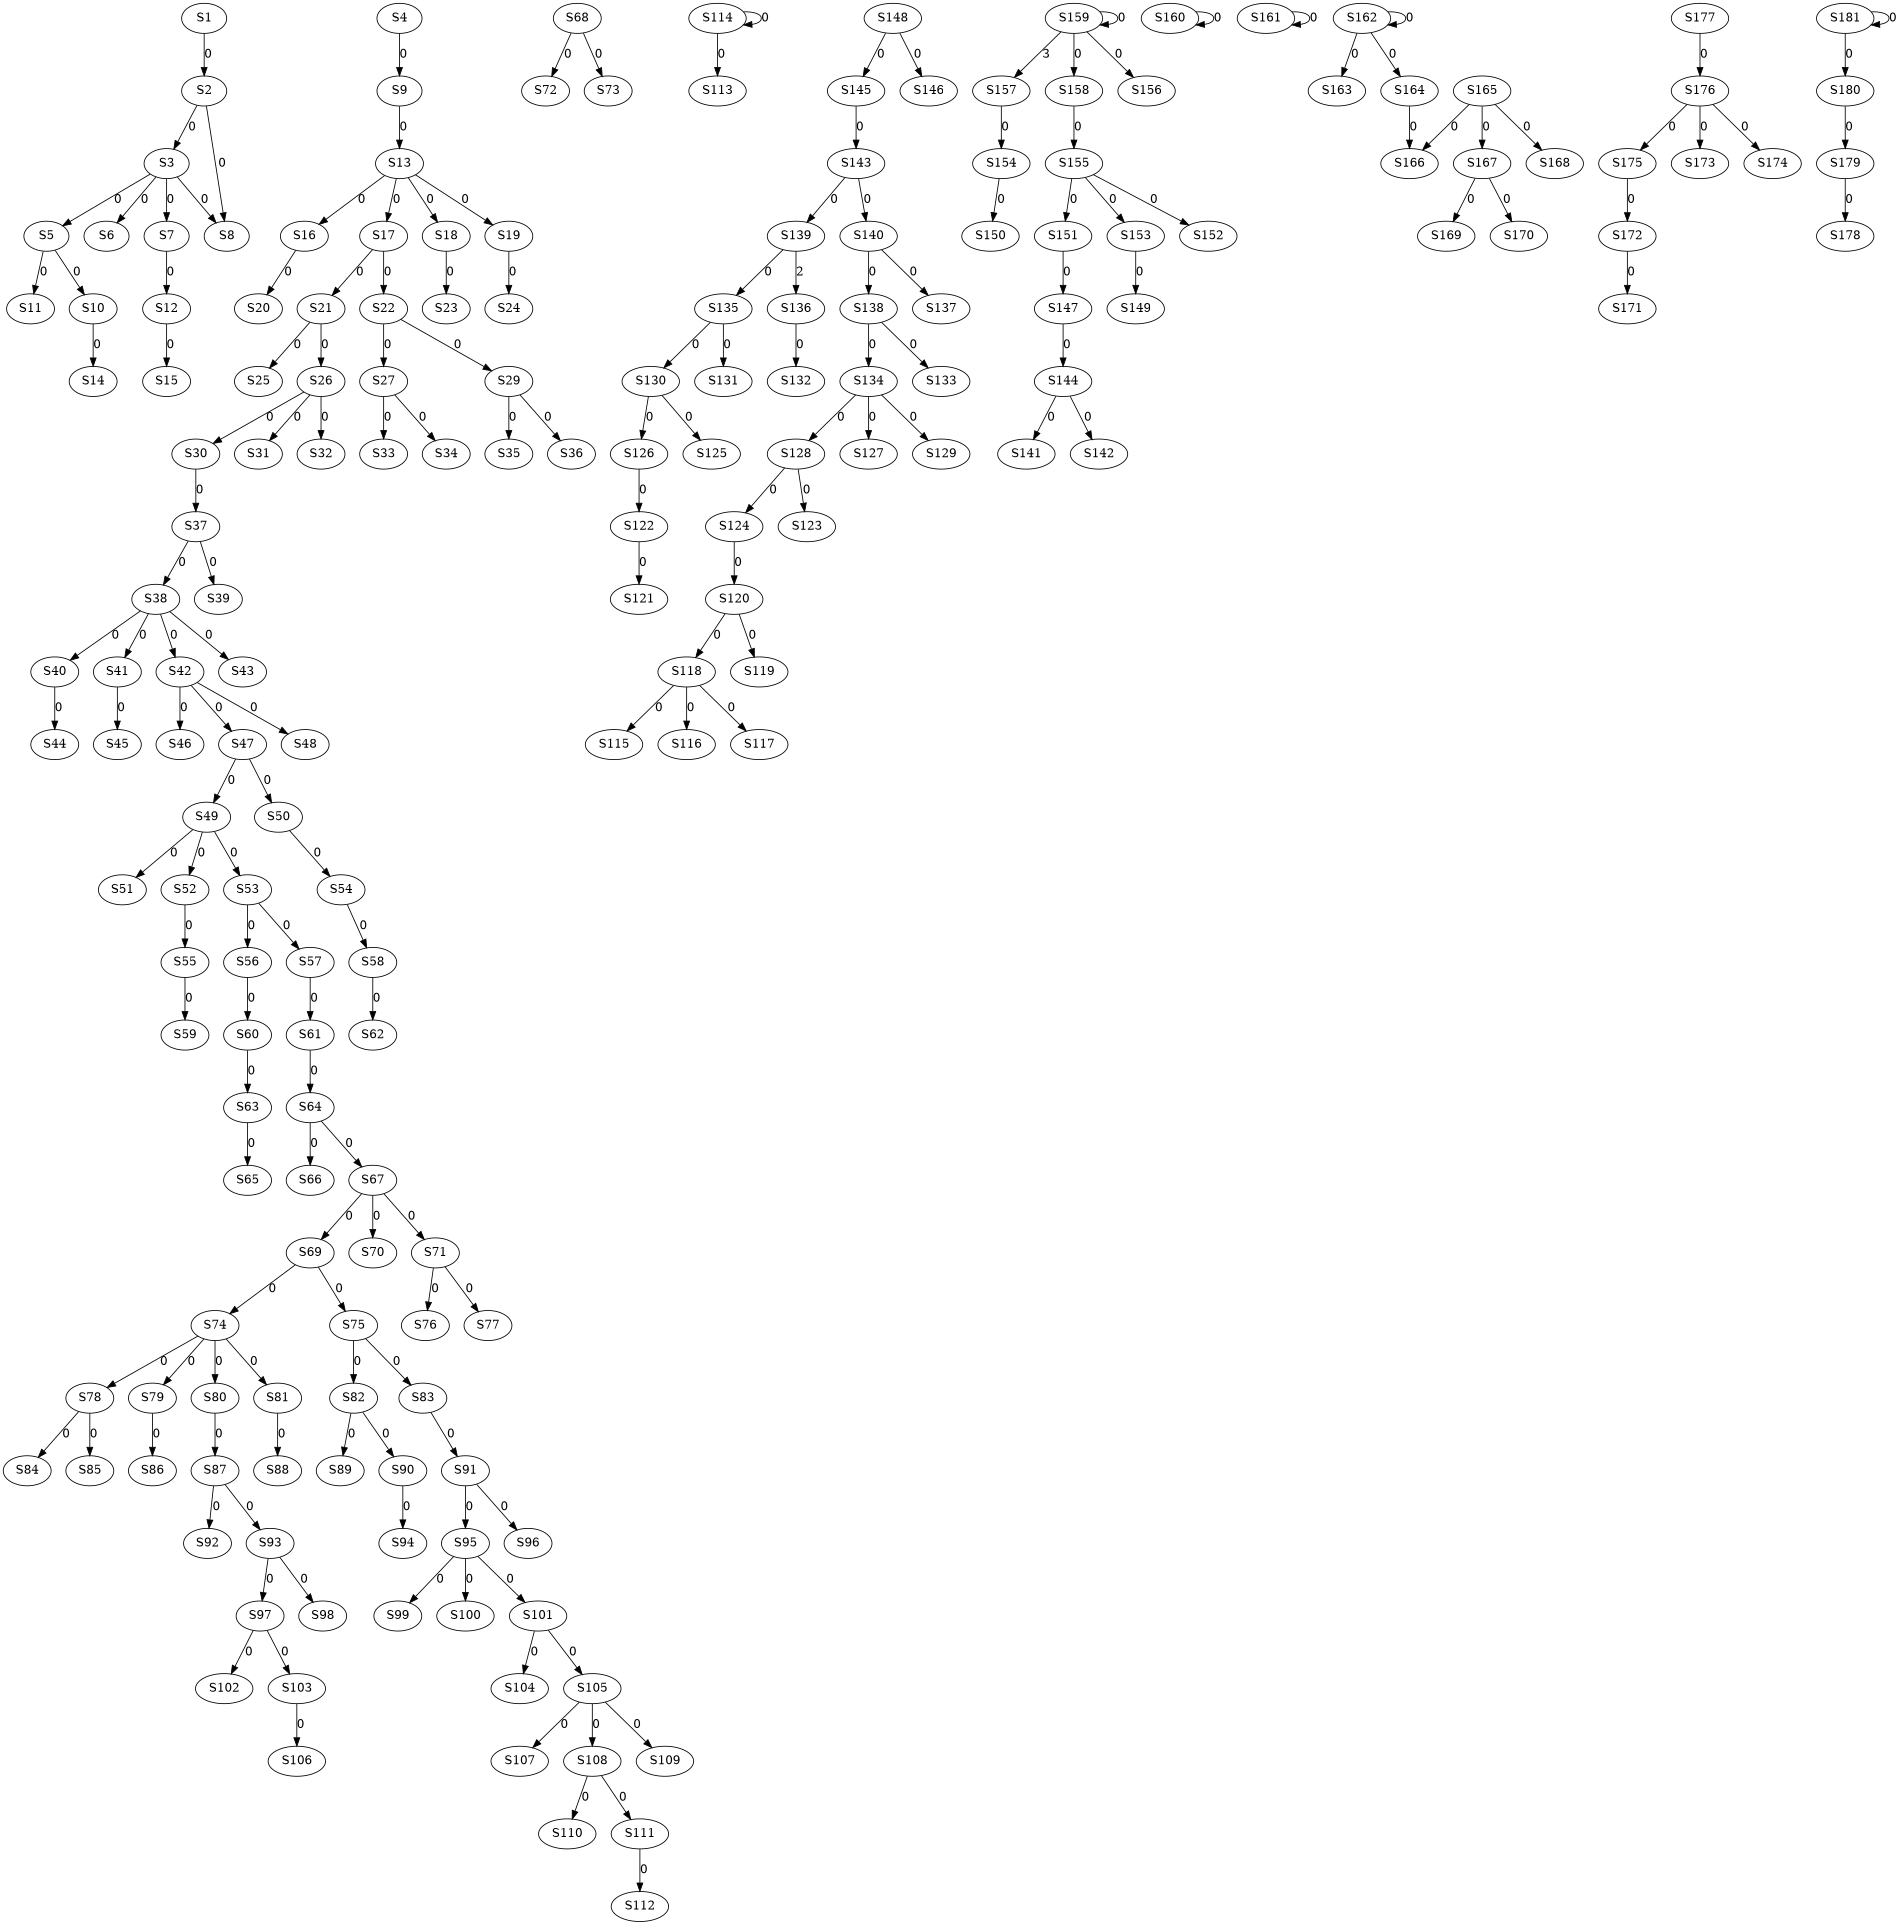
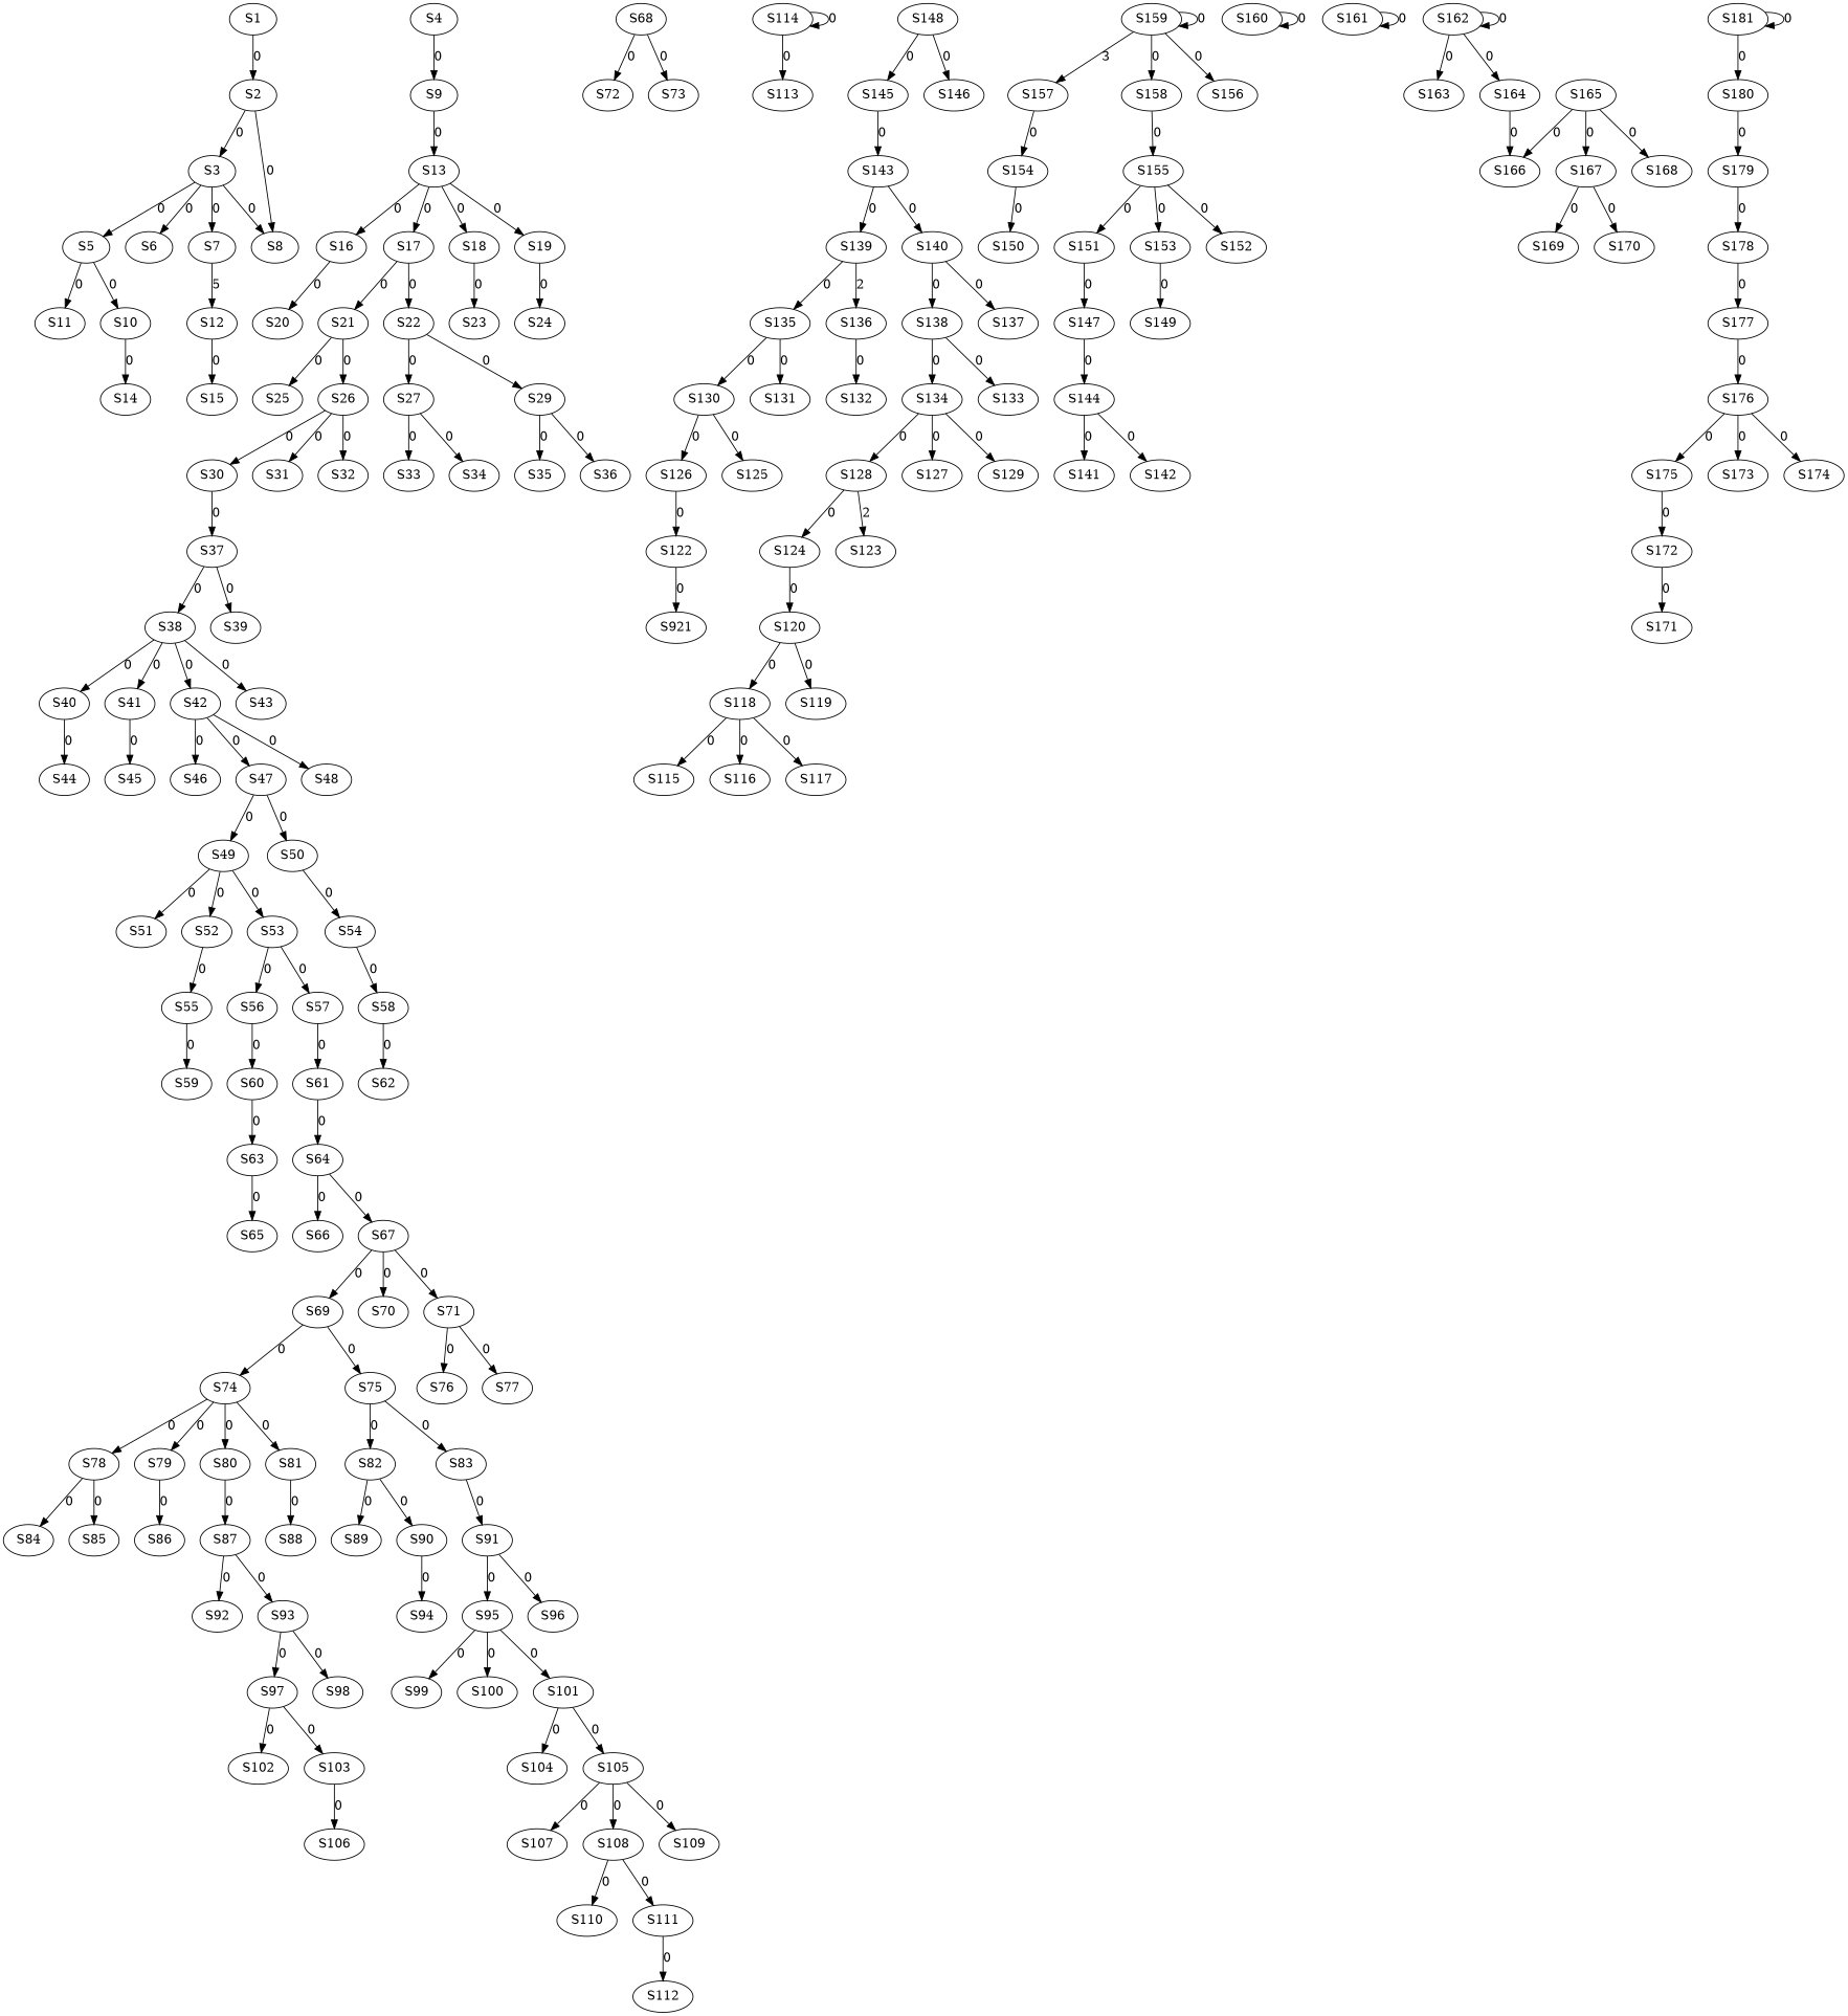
  strict digraph {
    S1
    S2
    S3
    S8
    S5
    S6
    S7
    S4
    S9
    S10
    S11
    S12
    S13
    S14
    S15
    S16
    S17
    S18
    S19
    S20
    S21
    S22
    S23
    S24
    S25
    S26
    S27
    S29
    S30
    S31
    S32
    S33
    S34
    S35
    S36
    S37
    S38
    S39
    S40
    S41
    S42
    S43
    S44
    S45
    S46
    S47
    S48
    S49
    S50
    S51
    S52
    S53
    S54
    S55
    S56
    S57
    S58
    S59
    S60
    S61
    S62
    S63
    S64
    S65
    S66
    S67
    S69
    S70
    S71
    S68
    S72
    S73
    S74
    S75
    S76
    S77
    S78
    S79
    S80
    S81
    S82
    S83
    S84
    S85
    S86
    S87
    S88
    S89
    S90
    S91
    S92
    S93
    S94
    S95
    S96
    S97
    S98
    S99
    S100
    S101
    S102
    S103
    S104
    S105
    S106
    S107
    S108
    S109
    S110
    S111
    S112
    S114
    S113
    S118
    S115
    S116
    S117
    S120
    S119
    S124
    S126
    S122
-   S121
+   S121 [label=S921]
    S128
    S123
    S130
    S125
    S134
    S127
    S129
    S135
    S131
    S136
    S132
    S138
    S133
    S139
    S140
    S137
    S143
    S144
    S141
    S142
    S145
    S147
    S148
    S146
    S151
    S153
    S149
    S154
    S150
    S155
    S152
    S157
    S158
    S159
    S156
    S160
    S161
    S162
    S163
    S164
    S166
    S165
    S167
    S168
    S169
    S170
    S172
    S171
    S175
    S176
    S173
    S174
    S177
    S178
    S179
    S180
    S181
    S1 -> S2 [label=0]
    S2 -> S3 [label=0]
    S2 -> S8 [label=0]
    S3 -> S8 [label=0]
    S3 -> S5 [label=0]
    S3 -> S6 [label=0]
    S3 -> S7 [label=0]
    S5 -> S10 [label=0]
    S5 -> S11 [label=0]
-   S7 -> S12 [label=0]
+   S7 -> S12 [label=5]
    S4 -> S9 [label=0]
    S9 -> S13 [label=0]
    S10 -> S14 [label=0]
    S12 -> S15 [label=0]
    S13 -> S16 [label=0]
    S13 -> S17 [label=0]
    S13 -> S18 [label=0]
    S13 -> S19 [label=0]
    S16 -> S20 [label=0]
    S17 -> S21 [label=0]
    S17 -> S22 [label=0]
    S18 -> S23 [label=0]
    S19 -> S24 [label=0]
    S21 -> S25 [label=0]
    S21 -> S26 [label=0]
    S22 -> S27 [label=0]
    S22 -> S29 [label=0]
    S26 -> S30 [label=0]
    S26 -> S31 [label=0]
    S26 -> S32 [label=0]
    S27 -> S33 [label=0]
    S27 -> S34 [label=0]
    S29 -> S35 [label=0]
    S29 -> S36 [label=0]
    S30 -> S37 [label=0]
    S37 -> S38 [label=0]
    S37 -> S39 [label=0]
    S38 -> S40 [label=0]
    S38 -> S41 [label=0]
    S38 -> S42 [label=0]
    S38 -> S43 [label=0]
    S40 -> S44 [label=0]
    S41 -> S45 [label=0]
    S42 -> S46 [label=0]
    S42 -> S47 [label=0]
    S42 -> S48 [label=0]
    S47 -> S49 [label=0]
    S47 -> S50 [label=0]
    S49 -> S51 [label=0]
    S49 -> S52 [label=0]
    S49 -> S53 [label=0]
    S50 -> S54 [label=0]
    S52 -> S55 [label=0]
    S53 -> S56 [label=0]
    S53 -> S57 [label=0]
    S54 -> S58 [label=0]
    S55 -> S59 [label=0]
    S56 -> S60 [label=0]
    S57 -> S61 [label=0]
    S58 -> S62 [label=0]
    S60 -> S63 [label=0]
    S61 -> S64 [label=0]
    S63 -> S65 [label=0]
    S64 -> S66 [label=0]
    S64 -> S67 [label=0]
    S67 -> S69 [label=0]
    S67 -> S70 [label=0]
    S67 -> S71 [label=0]
    S69 -> S74 [label=0]
    S69 -> S75 [label=0]
    S71 -> S76 [label=0]
    S71 -> S77 [label=0]
    S68 -> S72 [label=0]
    S68 -> S73 [label=0]
    S74 -> S78 [label=0]
    S74 -> S79 [label=0]
    S74 -> S80 [label=0]
    S74 -> S81 [label=0]
    S75 -> S82 [label=0]
    S75 -> S83 [label=0]
    S78 -> S84 [label=0]
    S78 -> S85 [label=0]
    S79 -> S86 [label=0]
    S80 -> S87 [label=0]
    S81 -> S88 [label=0]
    S82 -> S89 [label=0]
    S82 -> S90 [label=0]
    S83 -> S91 [label=0]
    S87 -> S92 [label=0]
    S87 -> S93 [label=0]
    S90 -> S94 [label=0]
    S91 -> S95 [label=0]
    S91 -> S96 [label=0]
    S93 -> S97 [label=0]
    S93 -> S98 [label=0]
    S95 -> S99 [label=0]
    S95 -> S100 [label=0]
    S95 -> S101 [label=0]
    S97 -> S102 [label=0]
    S97 -> S103 [label=0]
    S101 -> S104 [label=0]
    S101 -> S105 [label=0]
    S103 -> S106 [label=0]
    S105 -> S107 [label=0]
    S105 -> S108 [label=0]
    S105 -> S109 [label=0]
    S108 -> S110 [label=0]
    S108 -> S111 [label=0]
    S111 -> S112 [label=0]
    S114 -> S114 [label=0]
    S114 -> S113 [label=0]
    S118 -> S115 [label=0]
    S118 -> S116 [label=0]
    S118 -> S117 [label=0]
    S120 -> S118 [label=0]
    S120 -> S119 [label=0]
    S124 -> S120 [label=0]
    S126 -> S122 [label=0]
    S122 -> S121 [label=0]
    S128 -> S124 [label=0]
-   S128 -> S123 [label=0]
+   S128 -> S123 [label=2]
    S130 -> S126 [label=0]
    S130 -> S125 [label=0]
    S134 -> S128 [label=0]
    S134 -> S127 [label=0]
    S134 -> S129 [label=0]
    S135 -> S130 [label=0]
    S135 -> S131 [label=0]
    S136 -> S132 [label=0]
    S138 -> S134 [label=0]
    S138 -> S133 [label=0]
    S139 -> S135 [label=0]
    S139 -> S136 [label=2]
    S140 -> S138 [label=0]
    S140 -> S137 [label=0]
    S143 -> S139 [label=0]
    S143 -> S140 [label=0]
    S144 -> S141 [label=0]
    S144 -> S142 [label=0]
    S145 -> S143 [label=0]
    S147 -> S144 [label=0]
    S148 -> S145 [label=0]
    S148 -> S146 [label=0]
    S151 -> S147 [label=0]
    S153 -> S149 [label=0]
    S154 -> S150 [label=0]
    S155 -> S151 [label=0]
    S155 -> S153 [label=0]
    S155 -> S152 [label=0]
    S157 -> S154 [label=0]
    S158 -> S155 [label=0]
    S159 -> S157 [label=3]
    S159 -> S158 [label=0]
    S159 -> S159 [label=0]
    S159 -> S156 [label=0]
    S160 -> S160 [label=0]
    S161 -> S161 [label=0]
    S162 -> S162 [label=0]
    S162 -> S163 [label=0]
    S162 -> S164 [label=0]
    S164 -> S166 [label=0]
    S165 -> S166 [label=0]
    S165 -> S167 [label=0]
    S165 -> S168 [label=0]
    S167 -> S169 [label=0]
    S167 -> S170 [label=0]
    S172 -> S171 [label=0]
    S175 -> S172 [label=0]
    S176 -> S175 [label=0]
    S176 -> S173 [label=0]
    S176 -> S174 [label=0]
    S177 -> S176 [label=0]
+   S178 -> S177 [label=0]
    S179 -> S178 [label=0]
    S180 -> S179 [label=0]
    S181 -> S180 [label=0]
    S181 -> S181 [label=0]
  }
